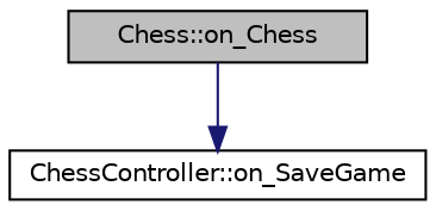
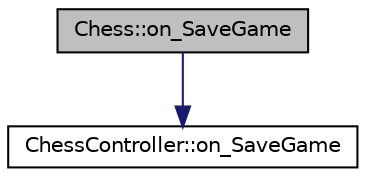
  digraph {
    rankdir=TB
    node [color=black fontname=Helvetica fontsize=10 shape=record]
-   n1 [fillcolor=grey75 fontcolor=black height=0.2 label="Chess::on_Chess" style=filled width=0.4]
+   n1 [fillcolor=grey75 fontcolor=black height=0.2 label="Chess::on_SaveGame" style=filled width=0.4]
    n2 [height=0.2 label="ChessController::on_SaveGame" width=0.4]
    n1 -> n2 [color=midnightblue fontname=Helvetica fontsize=10 labelfontname=Helvetica labelfontsize=10 style=solid]
  }
